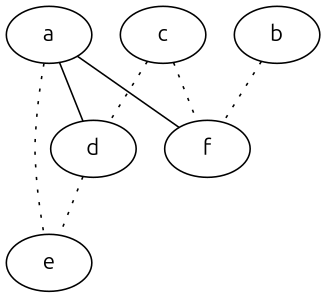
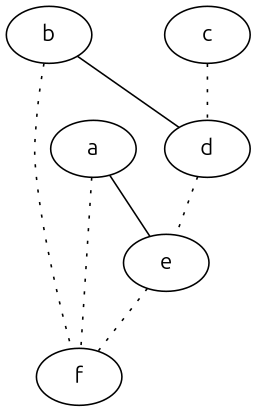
  graph {
    fontname=Ubuntu
    node [fontname=Ubuntu]
    edge [fontname=Ubuntu style=dotted]
    a
    e
    f
    b
    d
    c
-   a -- e
-   a -- f [style=""]
+   a -- e [style=""]
+   a -- f
    b -- f
-   a -- d [style=""]
+   b -- d [style=""]
    d -- e
-   c -- f
+   e -- f
    c -- d
  }
